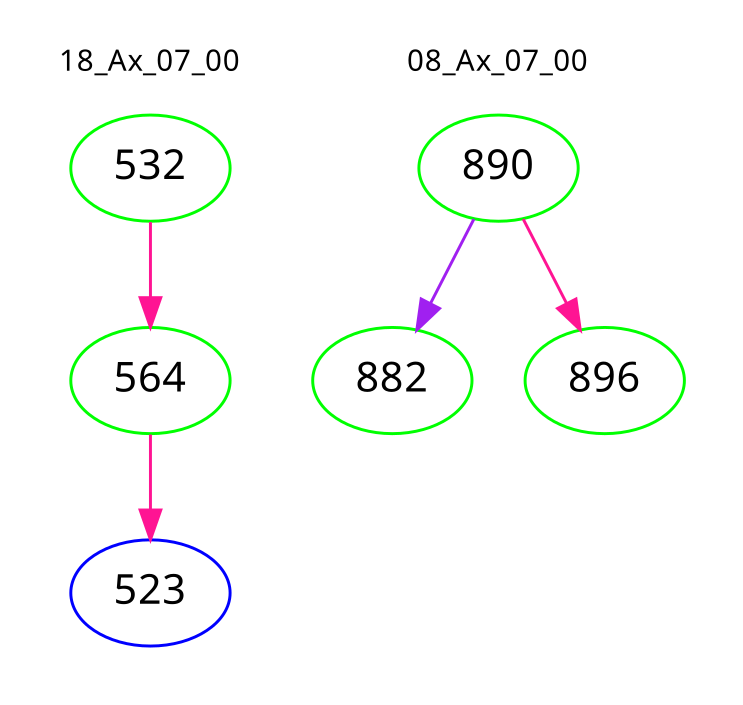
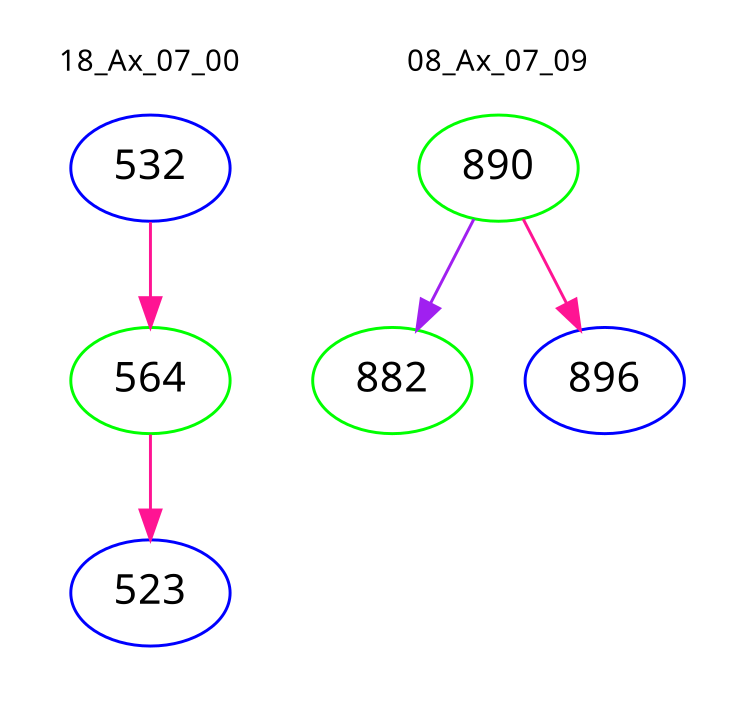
  digraph {
    fontname="Noto Sans"
    node [color=green fontname="Noto Sans"]
    edge [color=deeppink fontname="Noto Sans"]
    n1 [label=564]
-   n2 [label=532]
+   n2 [color=blue label=532]
    n3 [color=blue label=523]
    n4 [label=890]
    n5 [label=882]
-   n6 [label=896]
+   n6 [color=blue label=896]
    subgraph cluster_1 {
      color=white
      fontsize=10
      label="18_Ax_07_00"
      n1
      n2
      n3
    }
    subgraph cluster_2 {
      color=white
      fontsize=10
-     label="08_Ax_07_00"
+     label="08_Ax_07_09"
      n4
      n5
      n6
    }
    n1 -> n3
    n2 -> n1
    n4 -> n5 [color=purple]
    n4 -> n6
  }
